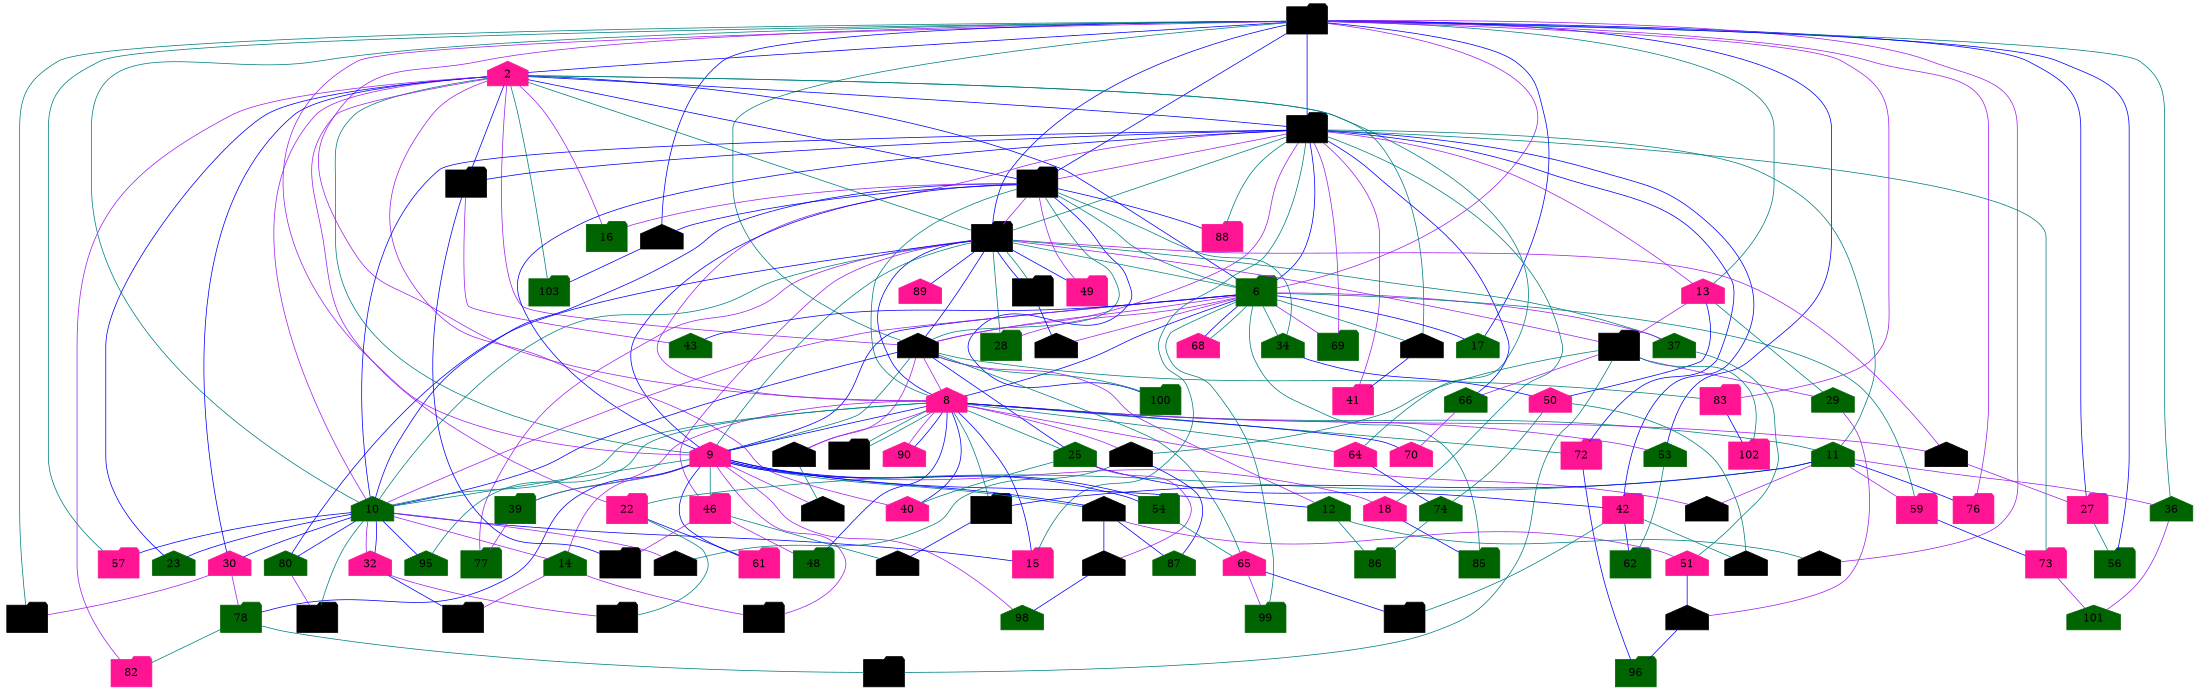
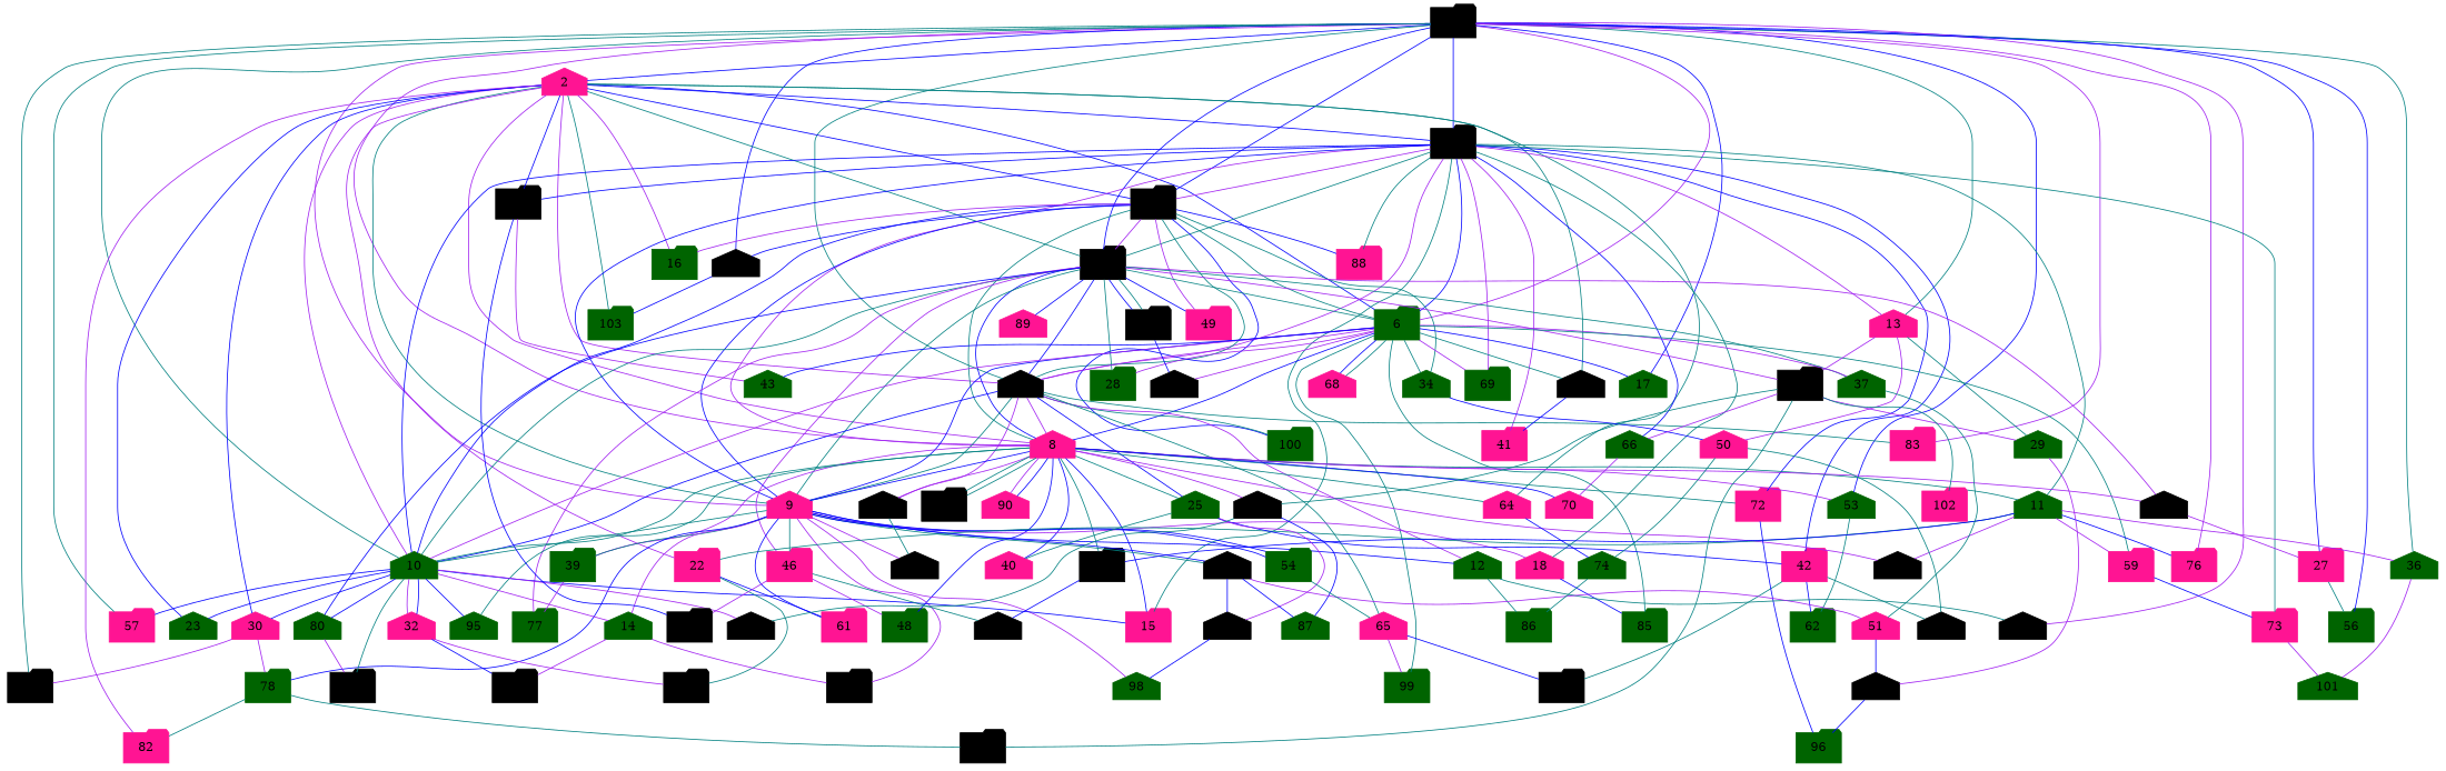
  graph {
    node [color=darkgreen shape=house style=filled]
    edge [color=blue]
    1 [color=black shape=folder]
    2 [color=deeppink]
    3 [color=black shape=folder]
    4 [color=black shape=folder]
    5 [color=black shape=folder]
    6 [shape=folder]
    7 [color=black]
    8 [color=deeppink]
    9 [color=deeppink]
    10
    13 [color=deeppink]
    17
    27 [color=deeppink shape=folder]
    33 [color=black shape=folder]
    35 [color=black]
    36
    47 [color=black]
    53
    56 [shape=folder]
    57 [color=deeppink shape=folder]
    76 [color=deeppink shape=folder]
    83 [color=deeppink shape=folder]
    16 [shape=folder]
    22 [color=deeppink shape=folder]
    23
    26 [color=black shape=folder]
    30 [color=deeppink]
    31 [color=black]
    64 [color=deeppink]
    82 [color=deeppink shape=folder]
    103 [shape=folder]
    11
    15 [color=deeppink shape=folder]
    18 [color=deeppink]
    41 [color=deeppink shape=folder]
    42 [color=deeppink shape=folder]
    66
    69 [shape=folder]
    72 [color=deeppink shape=folder]
    73 [color=deeppink shape=folder]
    88 [color=deeppink shape=folder]
    34
    49 [color=deeppink shape=folder]
    100 [shape=folder]
    19 [color=black shape=folder]
    20 [color=black]
    28 [shape=folder]
    37
    46 [color=deeppink shape=folder]
    77 [shape=folder]
    79 [color=black shape=folder]
    80
    89 [color=deeppink]
    43
    59 [color=deeppink shape=folder]
    68 [color=deeppink]
    85 [shape=folder]
    97 [color=black]
    99 [shape=folder]
    12
    25
    38 [color=black]
    65 [color=deeppink]
    21 [color=black shape=folder]
    39 [shape=folder]
    40 [color=deeppink]
    44 [color=black]
    48 [shape=folder]
    52 [color=black shape=folder]
    58 [color=black]
    70 [color=deeppink]
    90 [color=deeppink]
    95
    14
    24 [color=black]
    54 [shape=folder]
    55 [color=black shape=folder]
    61 [color=deeppink shape=folder]
    63 [color=black]
    78 [shape=folder]
    98
    32 [color=deeppink]
    71 [color=black]
    93 [color=black shape=folder]
    29
    50 [color=deeppink]
    101
    62 [shape=folder]
    102 [color=deeppink shape=folder]
    45 [color=black shape=folder]
    75 [color=black shape=folder]
    74
    84 [color=black shape=folder]
    91 [color=black]
    96 [shape=folder]
    94 [color=black shape=folder]
    51 [color=deeppink]
    92 [color=black]
    86 [shape=folder]
    81 [color=black]
    87
    60 [color=black shape=folder]
    67 [color=black]
    1 -- 2
    1 -- 3
    1 -- 4
    1 -- 5
    1 -- 6 [color=purple]
    1 -- 7 [color=teal]
    1 -- 8 [color=purple]
    1 -- 9 [color=purple]
    1 -- 10 [color=teal]
    1 -- 13 [color=teal]
    1 -- 17
    1 -- 27
    1 -- 33 [color=teal]
    1 -- 35
    1 -- 36 [color=teal]
    1 -- 47 [color=purple]
    1 -- 53
    1 -- 56
    1 -- 57 [color=teal]
    1 -- 76 [color=purple]
    1 -- 83 [color=purple]
    2 -- 3
    2 -- 4
    2 -- 5 [color=teal]
    2 -- 6
    2 -- 7 [color=purple]
-   2 -- 40 [color=purple]
+   2 -- 8 [color=purple]
    2 -- 9 [color=teal]
    2 -- 10 [color=purple]
    2 -- 16 [color=purple]
    2 -- 22 [color=purple]
    2 -- 23
    2 -- 26
    2 -- 30
    2 -- 31 [color=teal]
    2 -- 64 [color=teal]
    2 -- 82 [color=purple]
    2 -- 103 [color=teal]
    3 -- 4 [color=purple]
    3 -- 5 [color=teal]
    3 -- 6
    3 -- 7 [color=purple]
    3 -- 8 [color=purple]
    3 -- 9
    3 -- 10
    3 -- 13 [color=purple]
    3 -- 26
    3 -- 11 [color=teal]
    3 -- 15 [color=teal]
    3 -- 18 [color=teal]
    3 -- 41 [color=purple]
    3 -- 42
    3 -- 66
    3 -- 69 [color=purple]
    3 -- 72
    3 -- 73 [color=teal]
    3 -- 88 [color=teal]
    4 -- 5 [color=purple]
    4 -- 6 [color=teal]
    4 -- 7 [color=teal]
    4 -- 8 [color=teal]
    4 -- 9
    4 -- 10
    4 -- 35
    4 -- 16 [color=purple]
    4 -- 88
    4 -- 34 [color=teal]
    4 -- 49 [color=purple]
    4 -- 100
    5 -- 6 [color=teal]
    5 -- 7
    5 -- 8
    5 -- 9 [color=teal]
    5 -- 10 [color=teal]
    5 -- 49
    5 -- 19 [color=purple]
    5 -- 20 [color=purple]
    5 -- 28 [color=teal]
    5 -- 37 [color=teal]
    5 -- 46 [color=purple]
    5 -- 77 [color=purple]
    5 -- 79
    5 -- 79 [color=teal]
    5 -- 80
    5 -- 89
    6 -- 7 [color=purple]
    6 -- 8
    6 -- 9
    6 -- 10 [color=purple]
    6 -- 17
    6 -- 31 [color=teal]
    6 -- 69 [color=purple]
    6 -- 34 [color=teal]
    6 -- 28 [color=purple]
    6 -- 37 [color=purple]
    6 -- 43
    6 -- 59 [color=teal]
    6 -- 68
    6 -- 68 [color=teal]
    6 -- 85 [color=teal]
    6 -- 97 [color=purple]
    6 -- 99 [color=teal]
    7 -- 8 [color=purple]
    7 -- 9 [color=teal]
    7 -- 10
    7 -- 83 [color=teal]
    7 -- 100 [color=teal]
    7 -- 12 [color=purple]
    7 -- 25
    7 -- 38 [color=purple]
    7 -- 65 [color=teal]
    8 -- 9
    8 -- 10 [color=teal]
    8 -- 53 [color=purple]
    8 -- 64 [color=teal]
    8 -- 11 [color=teal]
    8 -- 15
    8 -- 72 [color=teal]
    8 -- 20 [color=purple]
    8 -- 25 [color=teal]
    8 -- 38 [color=purple]
    8 -- 21 [color=teal]
    8 -- 39 [color=purple]
    8 -- 40
    8 -- 44 [color=purple]
    8 -- 48
    8 -- 52 [color=teal]
    8 -- 52 [color=teal]
    8 -- 58 [color=purple]
    8 -- 70
    8 -- 90 [color=purple]
    8 -- 90
    8 -- 95 [color=teal]
    9 -- 10 [color=teal]
    9 -- 18 [color=purple]
    9 -- 46 [color=teal]
    9 -- 12
    9 -- 39 [color=teal]
    9 -- 14 [color=purple]
    9 -- 24 [color=teal]
    9 -- 24
    9 -- 54
    9 -- 54
    9 -- 55 [color=purple]
    9 -- 61
    9 -- 63 [color=purple]
    9 -- 78
    9 -- 98 [color=purple]
    10 -- 57
    10 -- 23
    10 -- 30
    10 -- 15
    10 -- 80
    10 -- 95
    10 -- 14 [color=purple]
    10 -- 32 [color=purple]
    10 -- 32
    10 -- 71 [color=purple]
    10 -- 93 [color=teal]
    13 -- 19 [color=purple]
    13 -- 29 [color=teal]
-   13 -- 50
+   13 -- 50 [color=purple]
    27 -- 56 [color=teal]
    35 -- 103
    36 -- 101 [color=purple]
    53 -- 62 [color=teal]
-   83 -- 102
    22 -- 61
    22 -- 45 [color=teal]
    26 -- 43 [color=purple]
    26 -- 75
    30 -- 33 [color=purple]
    30 -- 78 [color=purple]
    31 -- 41
    64 -- 74
    11 -- 36 [color=purple]
    11 -- 76
    11 -- 22 [color=teal]
    11 -- 59 [color=purple]
    11 -- 21
    11 -- 44 [color=purple]
    18 -- 85
    42 -- 62
    42 -- 84 [color=teal]
    42 -- 91 [color=teal]
    66 -- 70 [color=purple]
    72 -- 96
    73 -- 101 [color=purple]
    34 -- 50
    19 -- 66 [color=purple]
    19 -- 58 [color=teal]
    19 -- 29 [color=purple]
    19 -- 102 [color=teal]
    19 -- 94 [color=teal]
    20 -- 27 [color=purple]
    37 -- 51 [color=teal]
    46 -- 48 [color=purple]
    46 -- 75 [color=purple]
    46 -- 92 [color=teal]
    79 -- 97
    80 -- 93 [color=purple]
    59 -- 73
    12 -- 47 [color=teal]
    12 -- 86 [color=teal]
    25 -- 42
    25 -- 40 [color=teal]
    25 -- 81 [color=purple]
    38 -- 63 [color=teal]
    65 -- 99 [color=purple]
    65 -- 84
    21 -- 92
    39 -- 77 [color=purple]
    58 -- 71 [color=teal]
    58 -- 87
    14 -- 55 [color=purple]
    14 -- 60 [color=purple]
    24 -- 51 [color=purple]
    24 -- 81
    24 -- 87
    54 -- 65 [color=teal]
    78 -- 82 [color=teal]
    78 -- 94 [color=teal]
    32 -- 45 [color=purple]
    32 -- 60
    29 -- 67 [color=purple]
    50 -- 74 [color=teal]
    50 -- 91 [color=teal]
    74 -- 86 [color=teal]
    51 -- 67
    81 -- 98
    67 -- 96
  }
